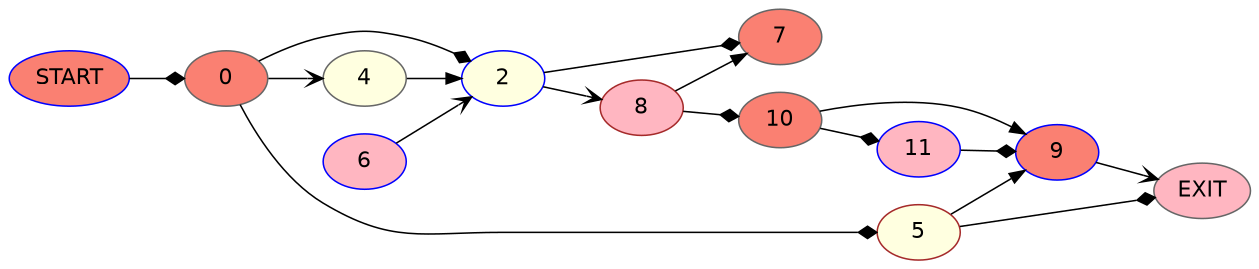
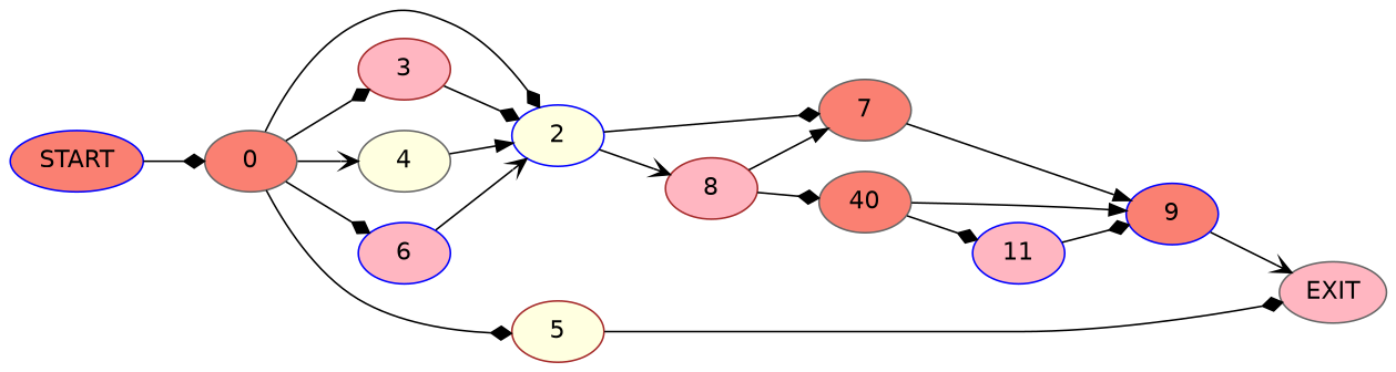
  digraph {
    fontname="DejaVu Sans"
    rankdir=LR
    node [color=blue fillcolor=salmon fontname="DejaVu Sans" style=filled]
    edge [arrowhead=diamond fontname="DejaVu Sans"]
    n1 [label=START]
    n2 [color=gray40 label=0]
    2 [fillcolor=lightyellow]
+   3 [color=brown fillcolor=lightpink]
    4 [color=gray40 fillcolor=lightyellow]
    5 [color=brown fillcolor=lightyellow]
    6 [fillcolor=lightpink]
    n8 [color=gray40 fillcolor=lightpink label=EXIT]
    7 [color=gray40]
    8 [color=brown fillcolor=lightpink]
    9
-   10 [color=gray40]
+   10 [color=gray40 label=40]
    11 [fillcolor=lightpink]
    n1 -> n2
    n2 -> 2
+   n2 -> 3
    n2 -> 4 [arrowhead=vee]
    n2 -> 5
+   n2 -> 6
    2 -> 7
    2 -> 8 [arrowhead=vee]
+   3 -> 2
    4 -> 2 [arrowhead=normal]
    5 -> n8
    6 -> 2 [arrowhead=vee]
-   5 -> 9 [arrowhead=normal]
+   7 -> 9 [arrowhead=normal]
    8 -> 7 [arrowhead=normal]
    8 -> 10
    9 -> n8 [arrowhead=vee]
    10 -> 9 [arrowhead=normal]
    10 -> 11
    11 -> 9
  }
